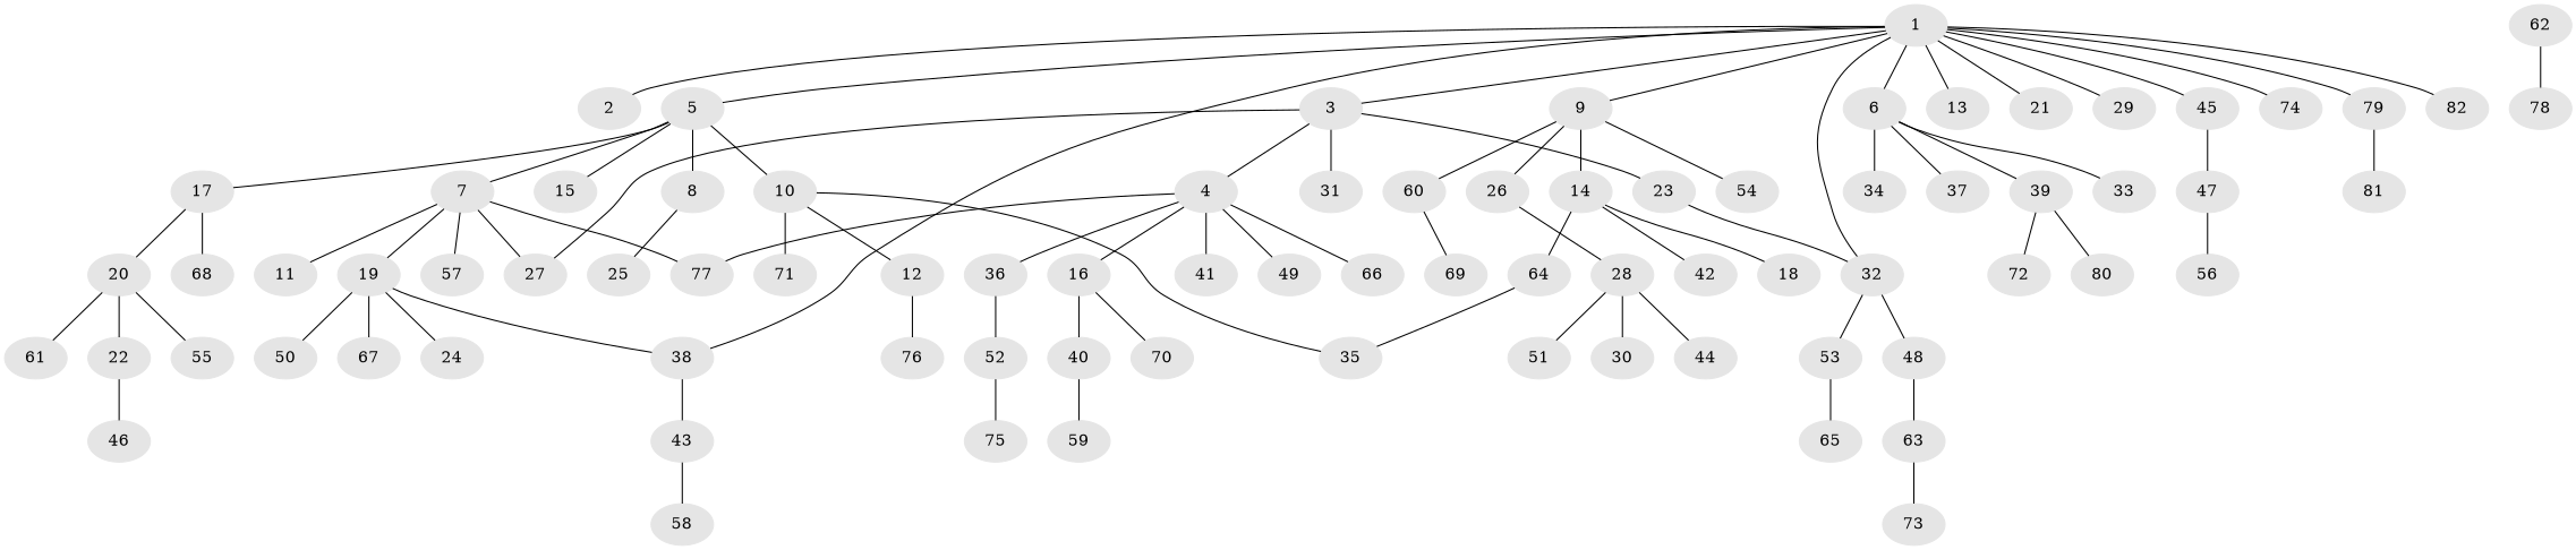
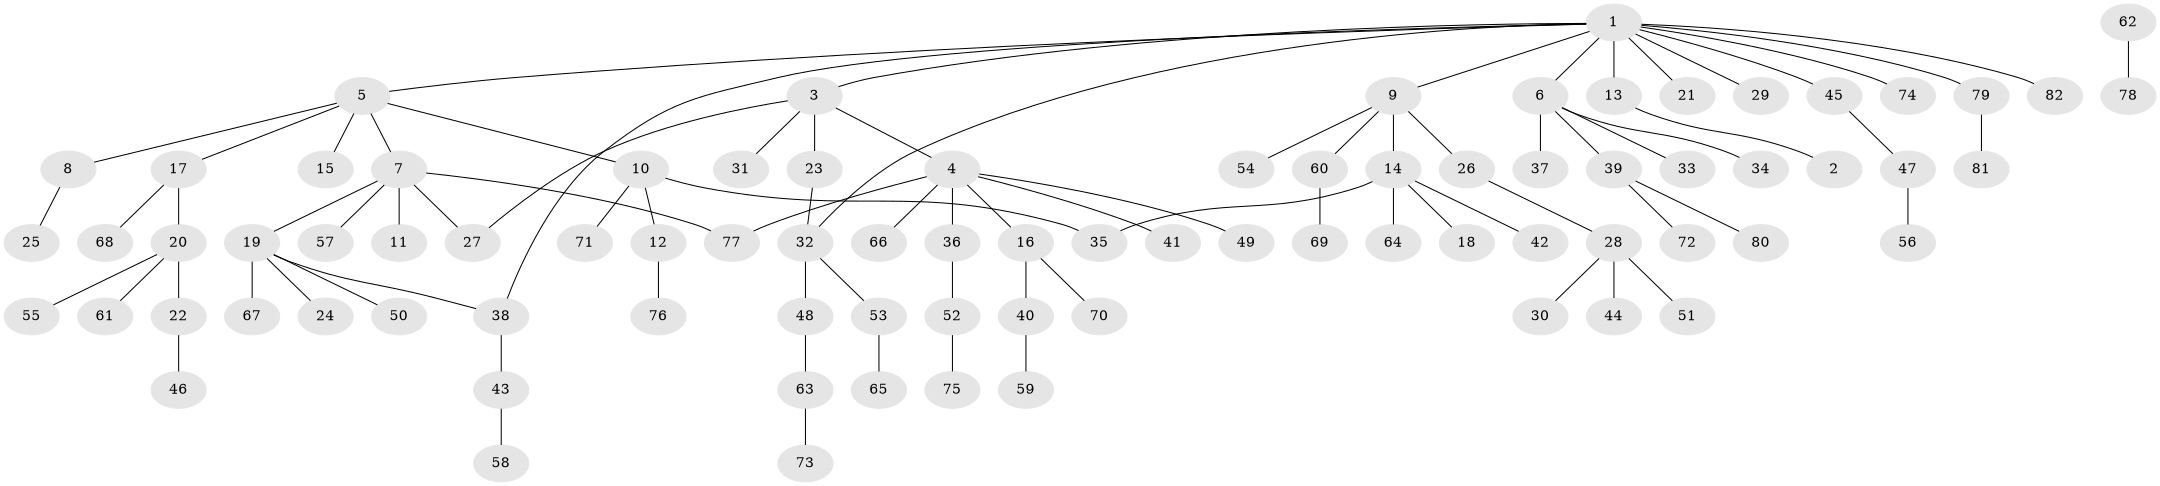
  graph {
    node [color=gray90 style=filled]
    1
    2
    3
    5
    6
    9
    13
    21
    29
    32
    38
    45
    74
    79
    82
    4
    23
    27
    31
    7
    8
    10
    15
    17
    33
    34
    37
    39
    14
    26
    54
    60
    48
    53
    43
    47
    81
    16
    36
    41
    49
    66
    77
    40
    70
    52
    11
    19
    57
    25
    12
    35
    71
    20
    68
    72
    80
    24
    50
    67
    18
    42
    64
    28
    69
    76
    59
    22
    55
    61
    46
    30
    44
    51
    63
    65
    62
    78
    75
    58
    56
    73
-   1 -- 2
+   13 -- 2
    1 -- 3
    1 -- 5
    1 -- 6
    1 -- 9
    1 -- 13
    1 -- 21
    1 -- 29
    1 -- 32
    1 -- 38
    1 -- 45
    1 -- 74
    1 -- 79
    1 -- 82
    3 -- 4
    3 -- 23
    3 -- 27
    3 -- 31
    5 -- 7
    5 -- 8
    5 -- 10
    5 -- 15
    5 -- 17
    6 -- 33
    6 -- 34
    6 -- 37
    6 -- 39
    9 -- 14
    9 -- 26
    9 -- 54
    9 -- 60
    32 -- 48
    32 -- 53
    38 -- 43
    45 -- 47
    79 -- 81
    4 -- 16
    4 -- 36
    4 -- 41
    4 -- 49
    4 -- 66
    4 -- 77
    23 -- 32
    7 -- 27
    7 -- 77
    7 -- 11
    7 -- 19
    7 -- 57
    8 -- 25
    10 -- 12
    10 -- 35
    10 -- 71
    17 -- 20
    17 -- 68
    39 -- 72
    39 -- 80
-   64 -- 35
+   14 -- 35
    14 -- 18
    14 -- 42
    14 -- 64
    26 -- 28
    60 -- 69
    48 -- 63
    53 -- 65
    43 -- 58
    47 -- 56
    16 -- 40
    16 -- 70
    36 -- 52
    40 -- 59
    52 -- 75
    19 -- 38
    19 -- 24
    19 -- 50
    19 -- 67
    12 -- 76
    20 -- 22
    20 -- 55
    20 -- 61
    28 -- 30
    28 -- 44
    28 -- 51
    22 -- 46
    63 -- 73
    62 -- 78
  }
